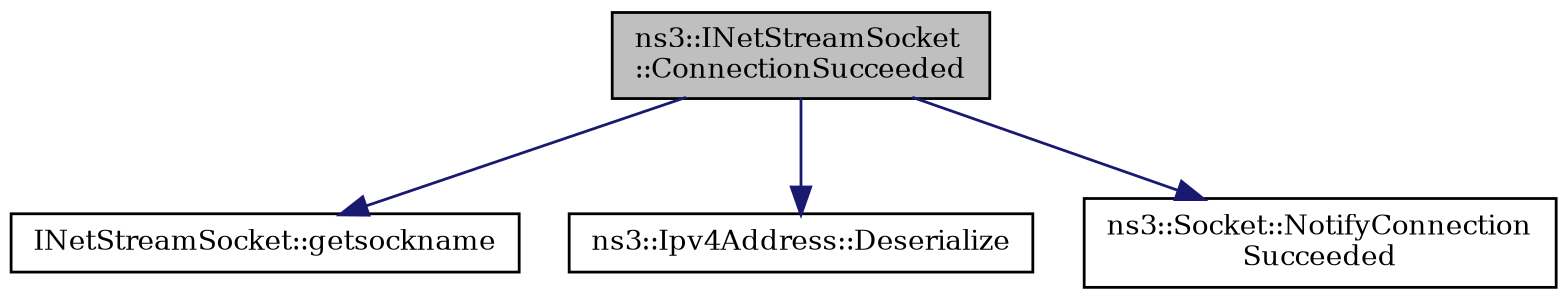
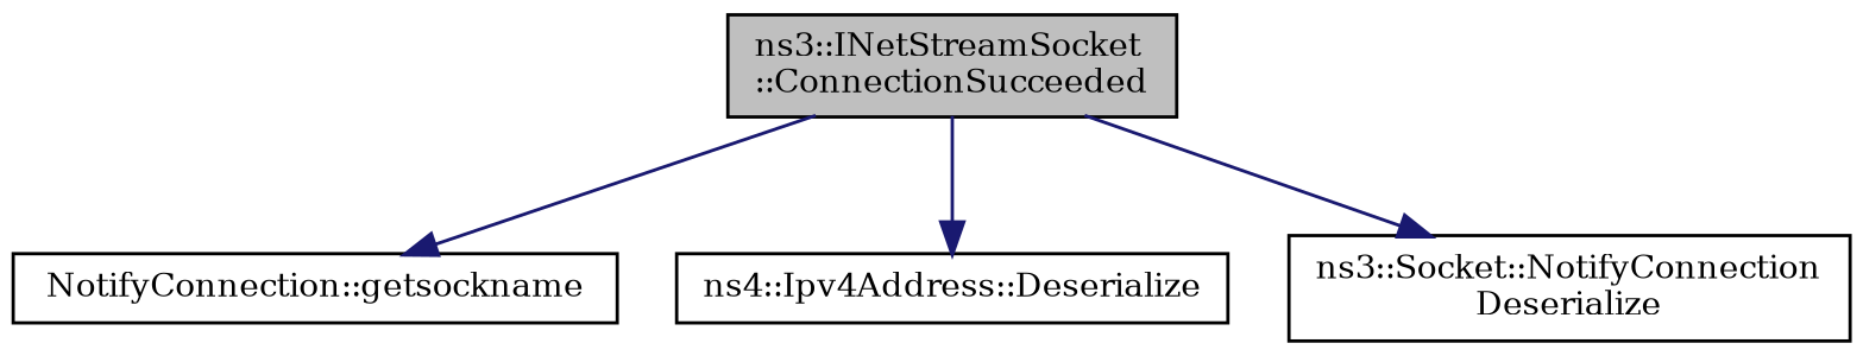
  digraph {
    fontname="DejaVu Serif"
    rankdir=TB
    node [color=black fillcolor=white fontname="DejaVu Serif" fontsize=10 shape=record style=filled]
    edge [color=midnightblue fontname="DejaVu Serif" fontsize=10 labelfontname=Helvetica labelfontsize=10 style=solid]
    n1 [fillcolor=grey75 fontcolor=black height=0.2 label="ns3::INetStreamSocket\l::ConnectionSucceeded" width=0.4]
-   n2 [height=0.2 label="INetStreamSocket::getsockname" width=0.4]
-   n3 [height=0.2 label="ns3::Ipv4Address::Deserialize" width=0.4]
-   n4 [height=0.2 label="ns3::Socket::NotifyConnection\lSucceeded" width=0.4]
+   n2 [height=0.2 label="NotifyConnection::getsockname" width=0.4]
+   n3 [height=0.2 label="ns4::Ipv4Address::Deserialize" width=0.4]
+   n4 [height=0.2 label="ns3::Socket::NotifyConnection\lDeserialize" width=0.4]
    n1 -> n2
    n1 -> n3
    n1 -> n4
  }
